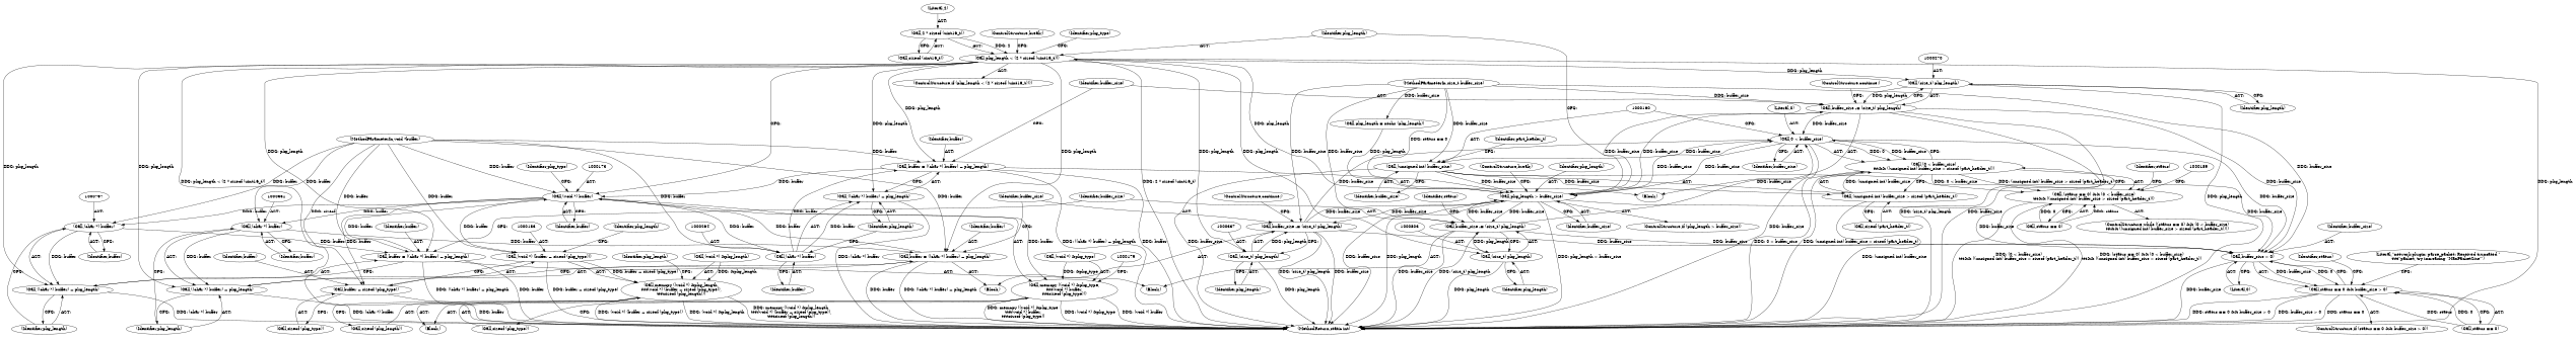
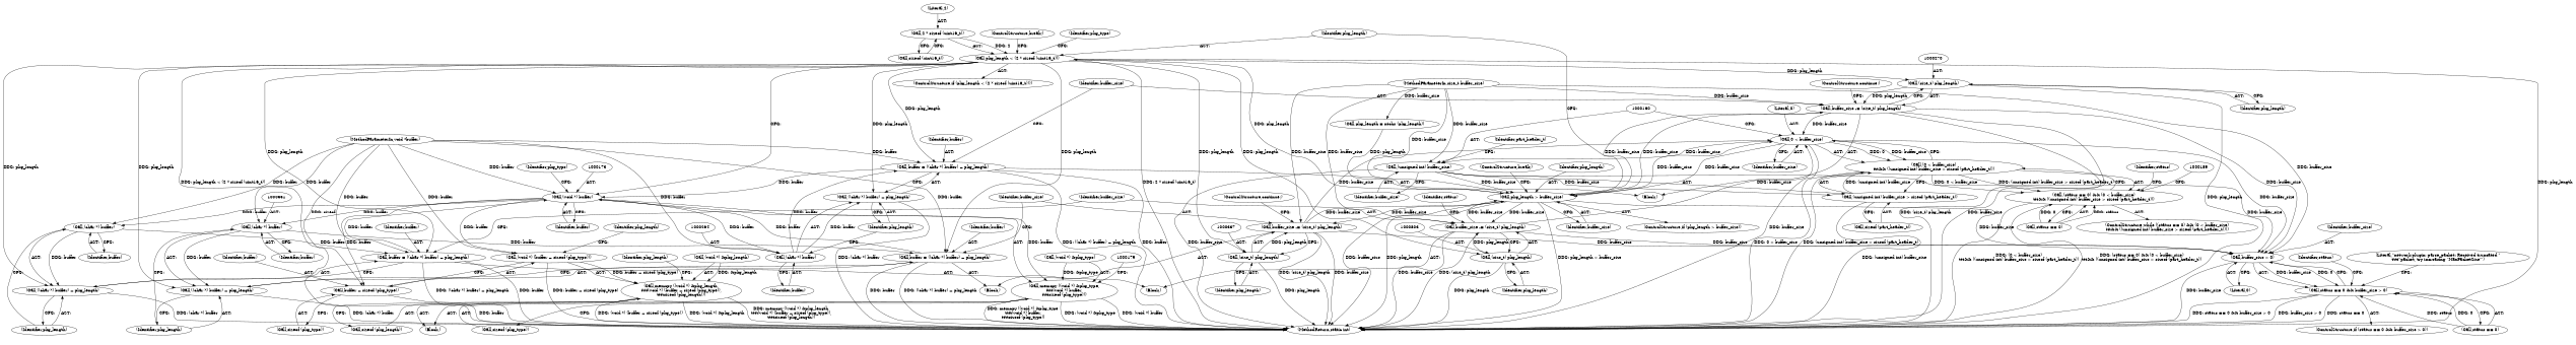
  digraph {
    n1 [label="(Call,2 * sizeof (uint16_t))"]
    n2 [label="(Call,pkg_length < (2 * sizeof (uint16_t)))"]
    n3 [label="(Call,sizeof (uint16_t))"]
    n4 [label="(Call,buffer = ((char *) buffer) + pkg_length)"]
    n5 [label="(Call,((char *) buffer) + pkg_length)"]
    n6 [label="(Call,buffer = ((char *) buffer) + pkg_length)"]
    n7 [label="(Call,((char *) buffer) + pkg_length)"]
    n8 [label="(Call,buffer = ((char *) buffer) + pkg_length)"]
    n9 [label="(Call,((char *) buffer) + pkg_length)"]
    n10 [label="(Call,(size_t) pkg_length)"]
    n11 [label="(Call,(size_t) pkg_length)"]
    n12 [label="(Call,(size_t) pkg_length)"]
    n13 [label="(ControlStructure,if (pkg_length < (2 * sizeof (uint16_t))))"]
    n14 [label="(MethodReturn,static int)"]
    n15 [label="(Call,(void *) buffer)"]
    n16 [label="(Block,)"]
    n17 [label="(Identifier,pkg_length)"]
    n18 [label="(Block,)"]
    n19 [label="(Identifier,pkg_length)"]
    n20 [label="(Block,)"]
    n21 [label="(Identifier,pkg_length)"]
    n22 [label="(Call,buffer_size -= (size_t) pkg_length)"]
    n23 [label="(Identifier,pkg_length)"]
    n24 [label="(Call,buffer_size -= (size_t) pkg_length)"]
    n25 [label="(Identifier,pkg_length)"]
    n26 [label="(Call,buffer_size -= (size_t) pkg_length)"]
    n27 [label="(Identifier,pkg_length)"]
    n28 [label="(Call,memcpy ((void *) &pkg_type,\n\t\t\t\t(void *) buffer,\n\t\t\t\tsizeof (pkg_type)))"]
    n29 [label="(Call,(void *) (buffer + sizeof (pkg_type)))"]
    n30 [label="(Call,buffer + sizeof (pkg_type))"]
    n31 [label="(Call,(char *) buffer)"]
    n32 [label="(Call,(char *) buffer)"]
    n33 [label="(Call,(char *) buffer)"]
    n34 [label="(Identifier,buffer)"]
    n35 [label="(Block,)"]
    n36 [label="(Call,sizeof (pkg_type))"]
    n37 [label="(Call,memcpy ((void *) &pkg_length,\n\t\t\t\t(void *) (buffer + sizeof (pkg_type)),\n\t\t\t\tsizeof (pkg_length)))"]
    n38 [label="(Call,sizeof (pkg_type))"]
    n39 [label="(Identifier,buffer)"]
    n40 [label="(Identifier,buffer)"]
    n41 [label="(Identifier,buffer)"]
    n42 [label="(Call,sizeof (pkg_length))"]
    n43 [label="(Call,0 < buffer_size)"]
    n44 [label="(Call,pkg_length > buffer_size)"]
    n45 [label="(Call,buffer_size > 0)"]
    n46 [label="(Call,(0 < buffer_size)\n\t\t\t&& ((unsigned int) buffer_size > sizeof (part_header_t)))"]
    n47 [label="(Call,(unsigned int) buffer_size)"]
    n48 [label="(Identifier,buffer_size)"]
    n49 [label="(ControlStructure,if (pkg_length > buffer_size))"]
    n50 [label="(Identifier,buffer_size)"]
    n51 [label="(Call,status == 0 && buffer_size > 0)"]
    n52 [label="(Literal,0)"]
    n53 [label="(Call,(status == 0) && (0 < buffer_size)\n\t\t\t&& ((unsigned int) buffer_size > sizeof (part_header_t)))"]
    n54 [label="(Call,(unsigned int) buffer_size > sizeof (part_header_t))"]
    n55 [label="(Identifier,buffer_size)"]
    n56 [label="(Call,status == 0)"]
    n57 [label="(ControlStructure,while ((status == 0) && (0 < buffer_size)\n\t\t\t&& ((unsigned int) buffer_size > sizeof (part_header_t))))"]
    n58 [label="(Call,sizeof (part_header_t))"]
    n59 [label="(ControlStructure,if (status == 0 && buffer_size > 0))"]
    n60 [label="(Call,status == 0)"]
    n61 [label="(ControlStructure,break;)"]
    n62 [label="(Identifier,buffer_size)"]
    n63 [label="(Identifier,buffer)"]
    n64 [label="(Identifier,pkg_length)"]
    n65 [label="(Identifier,pkg_length)"]
    n66 [label="(Identifier,status)"]
    n67 [label="(Identifier,buffer)"]
    n68 [label="(Identifier,pkg_type)"]
    n69 [label="(Identifier,buffer_size)"]
    n70 [label="(Call,pkg_length = ntohs (pkg_length))"]
    n71 [label="(ControlStructure,continue;)"]
    n72 [label="(Identifier,buffer_size)"]
    n73 [label="(Identifier,pkg_length)"]
    n74 [label="(Identifier,status)"]
    n75 [label="(ControlStructure,continue;)"]
    n76 [label="(Literal,0)"]
    n77 [label="(MethodParameterIn,void *buffer)"]
    n78 [label="(Identifier,pkg_length)"]
    n79 [label="(Identifier,buffer_size)"]
    n80 [label="(Identifier,status)"]
    n81 [label="(Literal,\"network plugin: parse_packet: Received truncated \"\n\t\t\t\t\"packet, try increasing `MaxPacketSize'\")"]
    n82 [label="(ControlStructure,break;)"]
    n83 [label="(Call,(void *) &pkg_length)"]
    n84 [label="(Literal,2)"]
    n85 [label="(Identifier,part_header_t)"]
    n86 [label="(MethodParameterIn,size_t buffer_size)"]
    n87 [label="(Identifier,buffer)"]
    n88 [label="(Identifier,pkg_type)"]
    n89 [label="(Call,(void *) &pkg_type)"]
    n90 [label="(Identifier,buffer)"]
    1000173
    1000179
-   1000183
    1000264
    1000331
-   1000797
    1000270
    1000160
    n99 [label=1000189]
    1000337
    1000803
    n1 -> n2 [label="AST: "]
    n1 -> n2 [label="DDG: 2"]
    n1 -> n3 [label="CFG: "]
    n2 -> n4 [label="DDG: pkg_length"]
    n2 -> n5 [label="DDG: pkg_length"]
    n2 -> n6 [label="DDG: pkg_length"]
    n2 -> n7 [label="DDG: pkg_length"]
    n2 -> n8 [label="DDG: pkg_length"]
    n2 -> n9 [label="DDG: pkg_length"]
    n2 -> n10 [label="DDG: pkg_length"]
    n2 -> n11 [label="DDG: pkg_length"]
    n2 -> n12 [label="DDG: pkg_length"]
    n2 -> n13 [label="AST: "]
    n2 -> n14 [label="DDG: 2 * sizeof (uint16_t)"]
    n2 -> n14 [label="DDG: pkg_length"]
    n2 -> n14 [label="DDG: pkg_length < (2 * sizeof (uint16_t))"]
    n2 -> n15 [label="CFG: "]
-   n3 -> n1 [label="AST: "]
+   n3 -> n1 [label="CFG: "]
    n4 -> n5 [label="CFG: "]
    n4 -> n14 [label="DDG: ((char *) buffer) + pkg_length"]
    n4 -> n14 [label="DDG: buffer"]
    n4 -> n15 [label="DDG: buffer"]
    n4 -> n16 [label="AST: "]
    n5 -> n4 [label="AST: "]
    n5 -> n14 [label="DDG: (char *) buffer"]
    n5 -> n17 [label="CFG: "]
    n6 -> n7 [label="CFG: "]
    n6 -> n14 [label="DDG: buffer"]
    n6 -> n14 [label="DDG: ((char *) buffer) + pkg_length"]
    n6 -> n15 [label="DDG: buffer"]
    n6 -> n18 [label="AST: "]
    n7 -> n6 [label="AST: "]
    n7 -> n14 [label="DDG: (char *) buffer"]
    n7 -> n19 [label="CFG: "]
    n8 -> n9 [label="CFG: "]
    n8 -> n14 [label="DDG: ((char *) buffer) + pkg_length"]
    n8 -> n14 [label="DDG: buffer"]
    n8 -> n15 [label="DDG: buffer"]
    n8 -> n20 [label="AST: "]
    n9 -> n8 [label="AST: "]
    n9 -> n14 [label="DDG: (char *) buffer"]
    n9 -> n21 [label="CFG: "]
    n10 -> n14 [label="DDG: pkg_length"]
    n10 -> n22 [label="AST: "]
    n10 -> n22 [label="DDG: pkg_length"]
    n10 -> n23 [label="CFG: "]
    n11 -> n14 [label="DDG: pkg_length"]
    n11 -> n24 [label="AST: "]
    n11 -> n24 [label="DDG: pkg_length"]
    n11 -> n25 [label="CFG: "]
    n12 -> n14 [label="DDG: pkg_length"]
    n12 -> n26 [label="AST: "]
    n12 -> n26 [label="DDG: pkg_length"]
    n12 -> n27 [label="CFG: "]
    n15 -> n28 [label="AST: "]
    n15 -> n28 [label="DDG: buffer"]
    n15 -> n29 [label="DDG: buffer"]
    n15 -> n30 [label="DDG: buffer"]
    n15 -> n31 [label="DDG: buffer"]
    n15 -> n32 [label="DDG: buffer"]
    n15 -> n33 [label="DDG: buffer"]
    n15 -> n34 [label="CFG: "]
    n17 -> n5 [label="AST: "]
    n17 -> n31 [label="CFG: "]
    n19 -> n7 [label="AST: "]
    n19 -> n32 [label="CFG: "]
    n21 -> n9 [label="AST: "]
    n21 -> n33 [label="CFG: "]
    n22 -> n10 [label="CFG: "]
    n22 -> n14 [label="DDG: (size_t) pkg_length"]
    n22 -> n14 [label="DDG: buffer_size"]
    n22 -> n16 [label="AST: "]
    n22 -> n43 [label="DDG: buffer_size"]
    n22 -> n44 [label="DDG: buffer_size"]
    n22 -> n45 [label="DDG: buffer_size"]
    n23 -> n10 [label="AST: "]
    n24 -> n11 [label="CFG: "]
    n24 -> n14 [label="DDG: (size_t) pkg_length"]
    n24 -> n14 [label="DDG: buffer_size"]
    n24 -> n18 [label="AST: "]
    n24 -> n43 [label="DDG: buffer_size"]
    n24 -> n44 [label="DDG: buffer_size"]
    n24 -> n45 [label="DDG: buffer_size"]
    n25 -> n11 [label="AST: "]
    n26 -> n12 [label="CFG: "]
    n26 -> n14 [label="DDG: (size_t) pkg_length"]
    n26 -> n14 [label="DDG: buffer_size"]
    n26 -> n20 [label="AST: "]
    n26 -> n43 [label="DDG: buffer_size"]
    n26 -> n44 [label="DDG: buffer_size"]
    n26 -> n45 [label="DDG: buffer_size"]
    n27 -> n12 [label="AST: "]
    n28 -> n14 [label="DDG: (void *) &pkg_type"]
    n28 -> n14 [label="DDG: (void *) buffer"]
    n28 -> n14 [label="DDG: memcpy ((void *) &pkg_type,\n\t\t\t\t(void *) buffer,\n\t\t\t\tsizeof (pkg_type))"]
    n28 -> n35 [label="AST: "]
    n28 -> n36 [label="CFG: "]
    n29 -> n14 [label="DDG: buffer + sizeof (pkg_type)"]
    n29 -> n30 [label="CFG: "]
    n29 -> n37 [label="AST: "]
    n29 -> n37 [label="DDG: buffer + sizeof (pkg_type)"]
    n30 -> n14 [label="DDG: buffer"]
    n30 -> n29 [label="AST: "]
    n30 -> n38 [label="CFG: "]
    n31 -> n4 [label="DDG: buffer"]
    n31 -> n5 [label="AST: "]
    n31 -> n5 [label="DDG: buffer"]
    n31 -> n39 [label="CFG: "]
    n32 -> n6 [label="DDG: buffer"]
    n32 -> n7 [label="AST: "]
    n32 -> n7 [label="DDG: buffer"]
    n32 -> n40 [label="CFG: "]
    n33 -> n8 [label="DDG: buffer"]
    n33 -> n9 [label="AST: "]
    n33 -> n9 [label="DDG: buffer"]
    n33 -> n41 [label="CFG: "]
    n34 -> n15 [label="AST: "]
    n36 -> n28 [label="AST: "]
    n37 -> n14 [label="DDG: (void *) (buffer + sizeof (pkg_type))"]
    n37 -> n14 [label="DDG: (void *) &pkg_length"]
    n37 -> n14 [label="DDG: memcpy ((void *) &pkg_length,\n\t\t\t\t(void *) (buffer + sizeof (pkg_type)),\n\t\t\t\tsizeof (pkg_length))"]
    n37 -> n35 [label="AST: "]
    n37 -> n42 [label="CFG: "]
    n38 -> n30 [label="AST: "]
    n39 -> n31 [label="AST: "]
    n40 -> n32 [label="AST: "]
    n41 -> n33 [label="AST: "]
    n42 -> n37 [label="AST: "]
    n43 -> n14 [label="DDG: buffer_size"]
    n43 -> n44 [label="DDG: buffer_size"]
    n43 -> n45 [label="DDG: buffer_size"]
    n43 -> n46 [label="AST: "]
    n43 -> n46 [label="DDG: 0"]
    n43 -> n46 [label="DDG: buffer_size"]
    n43 -> n47 [label="DDG: buffer_size"]
    n43 -> n48 [label="CFG: "]
    n44 -> n2 [label="DDG: pkg_length"]
    n44 -> n14 [label="DDG: buffer_size"]
    n44 -> n14 [label="DDG: pkg_length"]
    n44 -> n14 [label="DDG: pkg_length > buffer_size"]
    n44 -> n22 [label="DDG: buffer_size"]
    n44 -> n24 [label="DDG: buffer_size"]
    n44 -> n26 [label="DDG: buffer_size"]
    n44 -> n43 [label="DDG: buffer_size"]
    n44 -> n45 [label="DDG: buffer_size"]
    n44 -> n49 [label="AST: "]
    n44 -> n50 [label="CFG: "]
    n45 -> n14 [label="DDG: buffer_size"]
    n45 -> n51 [label="AST: "]
    n45 -> n51 [label="DDG: buffer_size"]
    n45 -> n51 [label="DDG: 0"]
    n45 -> n52 [label="CFG: "]
    n46 -> n14 [label="DDG: 0 < buffer_size"]
    n46 -> n14 [label="DDG: (unsigned int) buffer_size > sizeof (part_header_t)"]
    n46 -> n43 [label="CFG: "]
    n46 -> n53 [label="AST: "]
    n46 -> n53 [label="DDG: 0 < buffer_size"]
    n46 -> n53 [label="DDG: (unsigned int) buffer_size > sizeof (part_header_t)"]
    n46 -> n54 [label="CFG: "]
    n47 -> n14 [label="DDG: buffer_size"]
    n47 -> n44 [label="DDG: buffer_size"]
    n47 -> n45 [label="DDG: buffer_size"]
    n47 -> n54 [label="AST: "]
    n47 -> n54 [label="DDG: buffer_size"]
    n47 -> n55 [label="CFG: "]
    n48 -> n43 [label="AST: "]
    n50 -> n44 [label="AST: "]
    n51 -> n14 [label="DDG: buffer_size > 0"]
    n51 -> n14 [label="DDG: status == 0"]
    n51 -> n14 [label="DDG: status == 0 && buffer_size > 0"]
    n51 -> n45 [label="CFG: "]
    n51 -> n59 [label="AST: "]
    n51 -> n60 [label="CFG: "]
    n52 -> n45 [label="AST: "]
    n53 -> n14 [label="DDG: (0 < buffer_size)\n\t\t\t&& ((unsigned int) buffer_size > sizeof (part_header_t))"]
    n53 -> n14 [label="DDG: (status == 0) && (0 < buffer_size)\n\t\t\t&& ((unsigned int) buffer_size > sizeof (part_header_t))"]
    n53 -> n46 [label="CFG: "]
    n53 -> n56 [label="CFG: "]
    n53 -> n57 [label="AST: "]
    n54 -> n14 [label="DDG: (unsigned int) buffer_size"]
    n54 -> n46 [label="AST: "]
    n54 -> n46 [label="DDG: (unsigned int) buffer_size"]
    n54 -> n58 [label="CFG: "]
    n55 -> n47 [label="AST: "]
    n56 -> n53 [label="AST: "]
    n56 -> n53 [label="DDG: status"]
    n56 -> n53 [label="DDG: 0"]
    n58 -> n54 [label="AST: "]
    n60 -> n51 [label="AST: "]
    n60 -> n51 [label="DDG: status"]
    n60 -> n51 [label="DDG: 0"]
    n61 -> n44 [label="CFG: "]
    n62 -> n45 [label="AST: "]
    n63 -> n4 [label="AST: "]
    n64 -> n37 [label="CFG: "]
    n65 -> n44 [label="AST: "]
    n66 -> n51 [label="CFG: "]
    n67 -> n6 [label="AST: "]
    n68 -> n15 [label="CFG: "]
    n69 -> n6 [label="CFG: "]
    n69 -> n24 [label="AST: "]
    n70 -> n44 [label="DDG: pkg_length"]
    n71 -> n24 [label="CFG: "]
    n72 -> n4 [label="CFG: "]
    n72 -> n22 [label="AST: "]
    n73 -> n29 [label="CFG: "]
    n74 -> n26 [label="CFG: "]
    n75 -> n22 [label="CFG: "]
    n76 -> n43 [label="AST: "]
    n77 -> n4 [label="DDG: buffer"]
    n77 -> n6 [label="DDG: buffer"]
    n77 -> n8 [label="DDG: buffer"]
    n77 -> n15 [label="DDG: buffer"]
    n77 -> n29 [label="DDG: buffer"]
    n77 -> n30 [label="DDG: sizeof"]
    n77 -> n31 [label="DDG: buffer"]
    n77 -> n32 [label="DDG: buffer"]
    n77 -> n33 [label="DDG: buffer"]
    n78 -> n2 [label="AST: "]
    n78 -> n44 [label="CFG: "]
    n79 -> n8 [label="CFG: "]
    n79 -> n26 [label="AST: "]
    n80 -> n53 [label="CFG: "]
    n81 -> n51 [label="CFG: "]
    n82 -> n2 [label="CFG: "]
    n83 -> n37 [label="AST: "]
    n83 -> n37 [label="DDG: &pkg_length"]
    n84 -> n1 [label="AST: "]
    n85 -> n47 [label="CFG: "]
    n86 -> n22 [label="DDG: buffer_size"]
    n86 -> n24 [label="DDG: buffer_size"]
    n86 -> n26 [label="DDG: buffer_size"]
-   n86 -> n44 [label="DDG: status == 0"]
+   n86 -> n44 [label="DDG: buffer_size"]
    n86 -> n45 [label="DDG: buffer_size"]
    n86 -> n47 [label="DDG: buffer_size"]
    n86 -> n70 [label="DDG: buffer_size"]
    n87 -> n8 [label="AST: "]
    n88 -> n2 [label="CFG: "]
    n89 -> n28 [label="AST: "]
    n89 -> n28 [label="DDG: &pkg_type"]
    n90 -> n30 [label="AST: "]
    1000173 -> n15 [label="AST: "]
    1000179 -> n28 [label="CFG: "]
-   1000183 -> n29 [label="AST: "]
    1000264 -> n31 [label="AST: "]
    1000331 -> n32 [label="AST: "]
-   1000797 -> n33 [label="AST: "]
    1000270 -> n10 [label="AST: "]
    1000160 -> n43 [label="CFG: "]
    1000160 -> n47 [label="AST: "]
    n99 -> n53 [label="CFG: "]
    1000337 -> n11 [label="AST: "]
    1000803 -> n12 [label="AST: "]
  }
